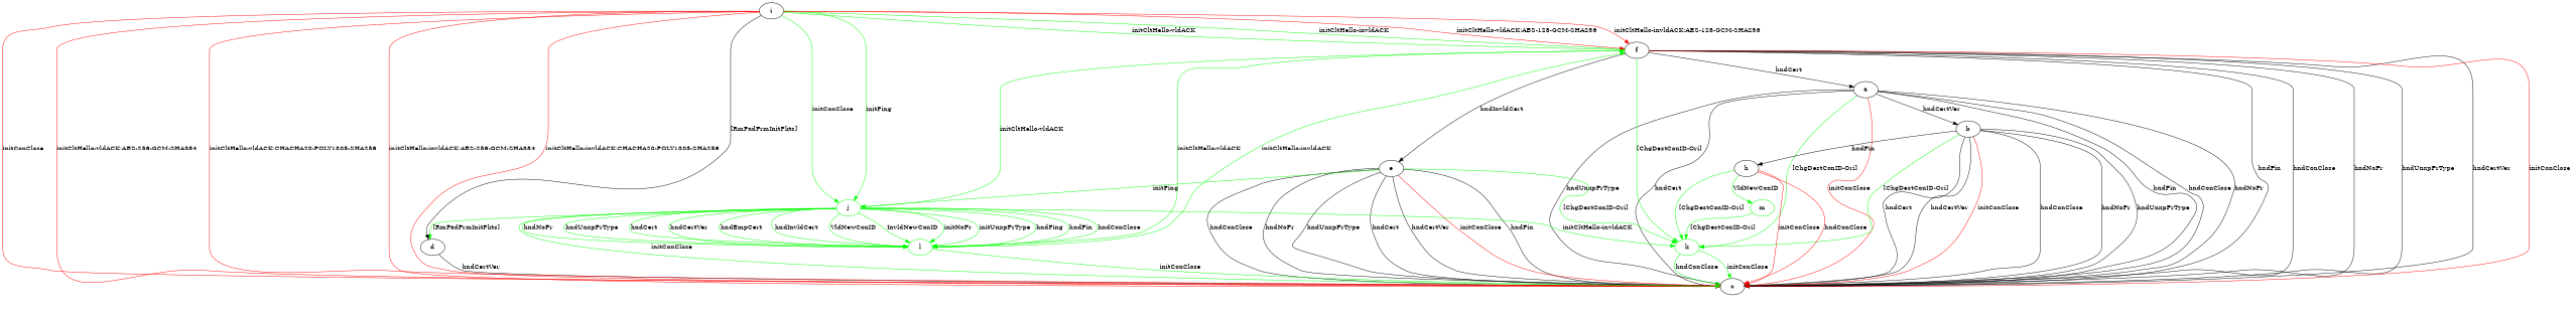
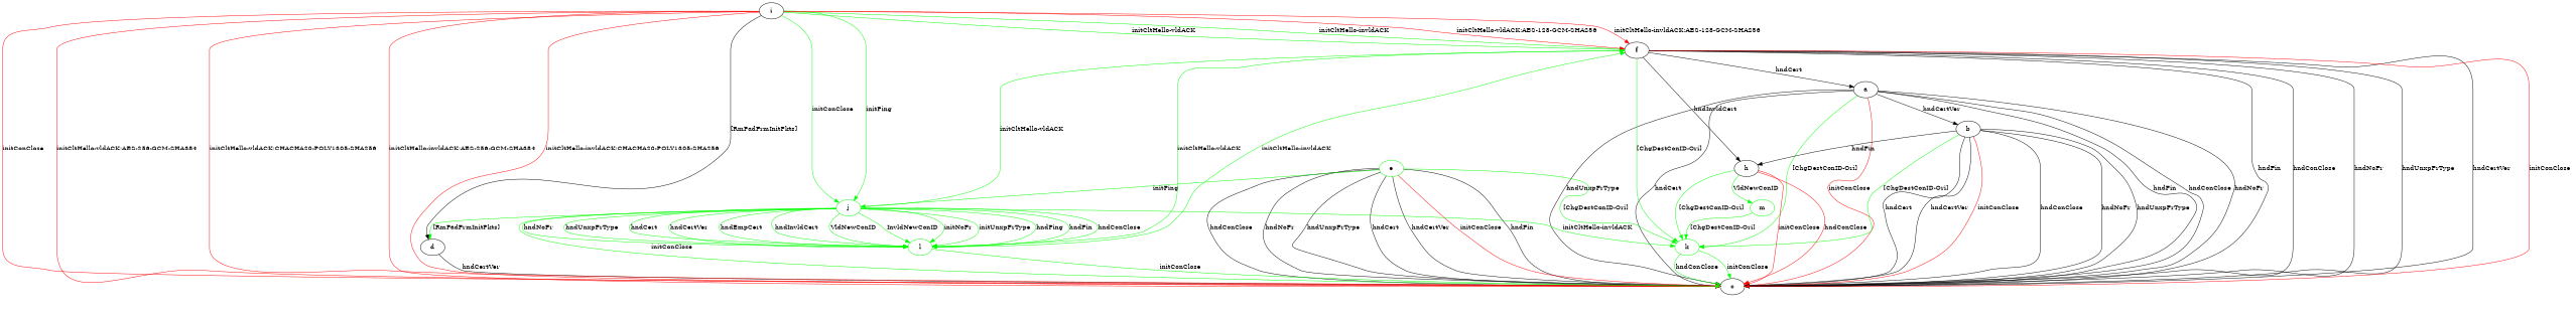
  digraph {
    edge [color=green]
    a
    b
    c
    k [color=green]
    h
    m [color=green]
    d
-   e
+   e [color=green]
    j [color=green]
    f
    i
    l [color=green]
    a -> b [label="hndCertVer " color=""]
    a -> c [label="hndFin " color=""]
    a -> c [label="hndConClose " color=""]
    a -> c [label="hndNoFr " color=""]
    a -> c [label="hndUnxpFrType " color=""]
    a -> c [label="hndCert " color=""]
    a -> c [color=red label="initConClose "]
    a -> k [label="[ChgDestConID-Ori] "]
    b -> c [label="hndConClose " color=""]
    b -> c [label="hndNoFr " color=""]
    b -> c [label="hndUnxpFrType " color=""]
    b -> c [label="hndCert " color=""]
    b -> c [label="hndCertVer " color=""]
    b -> c [color=red label="initConClose "]
    b -> k [label="[ChgDestConID-Ori] "]
    b -> h [label="hndFin " color=""]
    k -> c [label="initConClose "]
    k -> c [label="hndConClose "]
    h -> c [color=red label="initConClose "]
    h -> c [color=red label="hndConClose "]
    h -> k [label="[ChgDestConID-Ori] "]
    h -> m [label="VldNewConID "]
    m -> k [label="[ChgDestConID-Ori] "]
    d -> c [label="hndCertVer " color=""]
    e -> c [label="hndFin " color=""]
    e -> c [label="hndConClose " color=""]
    e -> c [label="hndNoFr " color=""]
    e -> c [label="hndUnxpFrType " color=""]
    e -> c [label="hndCert " color=""]
    e -> c [label="hndCertVer " color=""]
    e -> c [color=red label="initConClose "]
    e -> k [label="[ChgDestConID-Ori] "]
    e -> j [label="initPing "]
    j -> c [label="initConClose "]
    j -> k [label="initCltHello-invldACK "]
    j -> d [label="[RmPadFrmInitPkts] "]
    j -> f [label="initCltHello-vldACK "]
    j -> l [label="initNoFr "]
    j -> l [label="initUnxpFrType "]
    j -> l [label="hndPing "]
    j -> l [label="hndFin "]
    j -> l [label="hndConClose "]
    j -> l [label="hndNoFr "]
    j -> l [label="hndUnxpFrType "]
    j -> l [label="hndCert "]
    j -> l [label="hndCertVer "]
    j -> l [label="hndEmpCert "]
    j -> l [label="hndInvldCert "]
    j -> l [label="VldNewConID "]
    j -> l [label="InvldNewConID "]
    f -> a [label="hndCert " color=""]
    f -> c [label="hndFin " color=""]
    f -> c [label="hndConClose " color=""]
    f -> c [label="hndNoFr " color=""]
    f -> c [label="hndUnxpFrType " color=""]
    f -> c [label="hndCertVer " color=""]
    f -> c [color=red label="initConClose "]
    f -> k [label="[ChgDestConID-Ori] "]
-   f -> e [label="hndInvldCert " color=""]
+   f -> h [label="hndInvldCert " color=""]
    i -> c [color=red label="initConClose "]
    i -> c [color=red label="initCltHello-vldACK:AES-256-GCM-SHA384 "]
    i -> c [color=red label="initCltHello-vldACK:CHACHA20-POLY1305-SHA256 "]
    i -> c [color=red label="initCltHello-invldACK:AES-256-GCM-SHA384 "]
    i -> c [color=red label="initCltHello-invldACK:CHACHA20-POLY1305-SHA256 "]
    i -> d [label="[RmPadFrmInitPkts] " color=""]
    i -> j [label="initPing "]
    i -> j [label="initConClose "]
    i -> f [label="initCltHello-vldACK "]
    i -> f [label="initCltHello-invldACK "]
    i -> f [color=red label="initCltHello-vldACK:AES-128-GCM-SHA256 "]
    i -> f [color=red label="initCltHello-invldACK:AES-128-GCM-SHA256 "]
    l -> c [label="initConClose "]
    l -> f [label="initCltHello-vldACK "]
    l -> f [label="initCltHello-invldACK "]
  }
